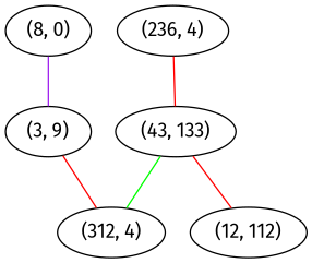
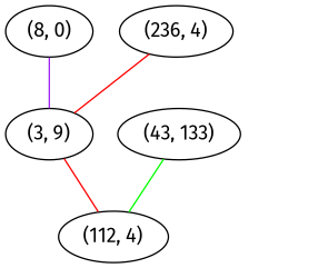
  graph {
    fontname="Fira Sans"
    node [fontname="Fira Sans"]
    edge [color=red fontname="Fira Sans" weight=1]
    n1 [label="(8, 0)"]
    "(3, 9)"
-   "(112, 4)" [label="(312, 4)"]
+   "(112, 4)"
    "(43, 133)"
-   "(12, 112)"
    "(236, 4)"
    n1 -- "(3, 9)" [color=purple weight=4]
    "(3, 9)" -- "(112, 4)"
    "(43, 133)" -- "(112, 4)" [color=green weight=2]
-   "(43, 133)" -- "(12, 112)"
-   "(236, 4)" -- "(43, 133)"
+   "(236, 4)" -- "(3, 9)"
  }
